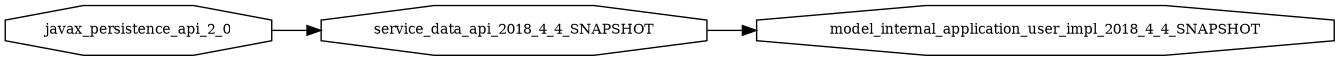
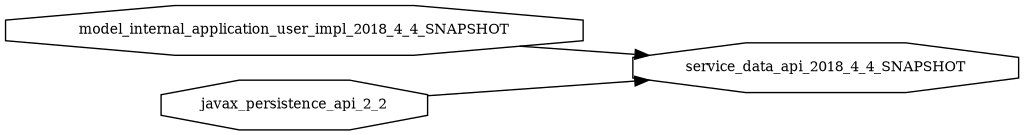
  digraph {
    rankdir=LR
    node [fontsize=10.0 shape=octagon]
    service_data_api_2018_4_4_SNAPSHOT
    model_internal_application_user_impl_2018_4_4_SNAPSHOT
-   javax_persistence_api_2_2 [label=javax_persistence_api_2_0]
-   service_data_api_2018_4_4_SNAPSHOT -> model_internal_application_user_impl_2018_4_4_SNAPSHOT
+   javax_persistence_api_2_2
+   model_internal_application_user_impl_2018_4_4_SNAPSHOT -> service_data_api_2018_4_4_SNAPSHOT
    javax_persistence_api_2_2 -> service_data_api_2018_4_4_SNAPSHOT
  }
